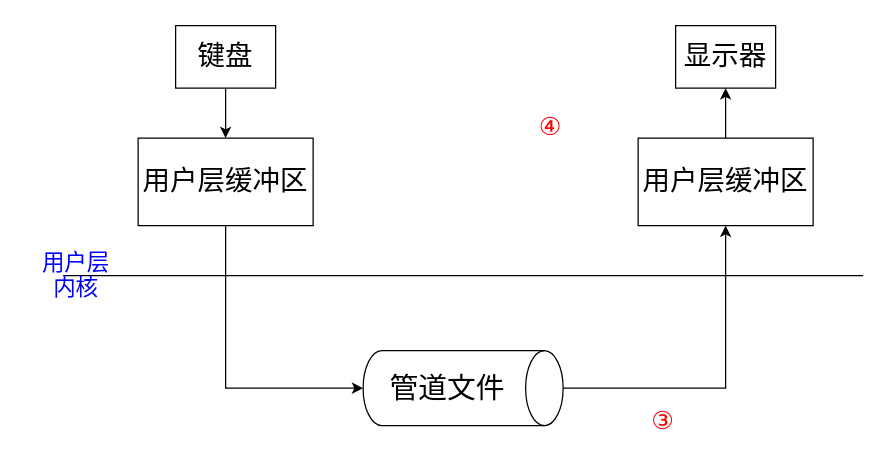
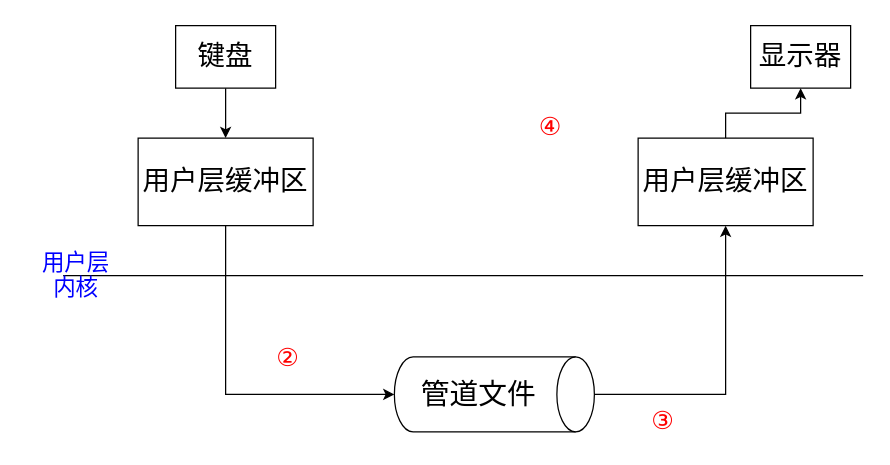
  <mxCell id="0" />
  <mxCell id="1" parent="0" />
  <mxCell id="2" value="" style="edgeStyle=orthogonalEdgeStyle;rounded=0;orthogonalLoop=1;jettySize=auto;html=1;" edge="1" parent="1" source="3" target="6"><mxGeometry relative="1" as="geometry" /></mxCell>
  <mxCell id="3" value="&lt;font style=&quot;font-size: 22px;&quot;&gt;键盘&lt;/font&gt;" style="rounded=0;whiteSpace=wrap;html=1;" vertex="1" parent="1"><mxGeometry x="140" y="20" width="80" height="50" as="geometry" /></mxCell>
- <mxCell id="4" value="&lt;font style=&quot;font-size: 22px;&quot;&gt;显示器&lt;/font&gt;" style="rounded=0;whiteSpace=wrap;html=1;" vertex="1" parent="1"><mxGeometry x="540" y="20" width="80" height="50" as="geometry" /></mxCell>
+ <mxCell id="4" value="&lt;font style=&quot;font-size: 22px;&quot;&gt;显示器&lt;/font&gt;" style="rounded=0;whiteSpace=wrap;html=1;" vertex="1" parent="1"><mxGeometry x="600" y="20" width="80" height="50" as="geometry" /></mxCell>
  <mxCell id="5" style="edgeStyle=orthogonalEdgeStyle;rounded=0;orthogonalLoop=1;jettySize=auto;html=1;entryX=0.5;entryY=1;entryDx=0;entryDy=0;entryPerimeter=0;exitX=0.5;exitY=1;exitDx=0;exitDy=0;" edge="1" parent="1" source="6" target="8"><mxGeometry relative="1" as="geometry" /></mxCell>
  <mxCell id="6" value="&lt;font style=&quot;font-size: 22px;&quot;&gt;用户层缓冲区&lt;/font&gt;" style="rounded=0;whiteSpace=wrap;html=1;" vertex="1" parent="1"><mxGeometry x="110" y="110" width="140" height="70" as="geometry" /></mxCell>
  <mxCell id="7" style="edgeStyle=orthogonalEdgeStyle;rounded=0;orthogonalLoop=1;jettySize=auto;html=1;exitX=0.5;exitY=0;exitDx=0;exitDy=0;exitPerimeter=0;entryX=0.5;entryY=1;entryDx=0;entryDy=0;" edge="1" parent="1" source="8" target="10"><mxGeometry relative="1" as="geometry" /></mxCell>
- <mxCell id="8" value="&lt;font style=&quot;font-size: 23px;&quot;&gt;管道文件&lt;/font&gt;" style="shape=cylinder3;whiteSpace=wrap;html=1;boundedLbl=1;backgroundOutline=1;size=15;direction=south;" vertex="1" parent="1"><mxGeometry x="290" y="280" width="160" height="60" as="geometry" /></mxCell>
+ <mxCell id="8" value="&lt;font style=&quot;font-size: 23px;&quot;&gt;管道文件&lt;/font&gt;" style="shape=cylinder3;whiteSpace=wrap;html=1;boundedLbl=1;backgroundOutline=1;size=15;direction=south;" vertex="1" parent="1"><mxGeometry x="315" y="285" width="160" height="60" as="geometry" /></mxCell>
  <mxCell id="9" style="edgeStyle=orthogonalEdgeStyle;rounded=0;orthogonalLoop=1;jettySize=auto;html=1;entryX=0.5;entryY=1;entryDx=0;entryDy=0;" edge="1" parent="1" source="10" target="4"><mxGeometry relative="1" as="geometry" /></mxCell>
  <mxCell id="10" value="&lt;font style=&quot;font-size: 22px;&quot;&gt;用户层缓冲区&lt;/font&gt;" style="rounded=0;whiteSpace=wrap;html=1;" vertex="1" parent="1"><mxGeometry x="510" y="110" width="140" height="70" as="geometry" /></mxCell>
  <mxCell id="11" value="" style="endArrow=none;html=1;rounded=0;" edge="1" parent="1"><mxGeometry width="50" height="50" relative="1" as="geometry"><mxPoint x="50" y="220" as="sourcePoint" /><mxPoint x="690" y="220" as="targetPoint" /></mxGeometry></mxCell>
  <mxCell id="12" value="&lt;font color=&quot;#0000ff&quot; style=&quot;font-size: 18px;&quot;&gt;用户层&lt;/font&gt;" style="text;html=1;align=center;verticalAlign=middle;resizable=0;points=[];autosize=1;strokeColor=none;fillColor=none;strokeWidth=5;" vertex="1" parent="1"><mxGeometry x="20" y="190" width="80" height="40" as="geometry" /></mxCell>
  <mxCell id="13" value="&lt;font color=&quot;#0000ff&quot; style=&quot;font-size: 18px;&quot;&gt;内核&lt;/font&gt;" style="text;html=1;align=center;verticalAlign=middle;resizable=0;points=[];autosize=1;strokeColor=none;fillColor=none;strokeWidth=5;" vertex="1" parent="1"><mxGeometry x="30" y="210" width="60" height="40" as="geometry" /></mxCell>
+ <mxCell id="14" value="&lt;font color=&quot;#ff0000&quot; style=&quot;font-size: 20px;&quot;&gt;②&lt;/font&gt;" style="text;html=1;strokeColor=none;fillColor=none;align=center;verticalAlign=middle;whiteSpace=wrap;rounded=0;" vertex="1" parent="1"><mxGeometry x="200" y="270" width="60" height="30" as="geometry" /></mxCell>
  <mxCell id="15" value="&lt;font color=&quot;#ff0000&quot; style=&quot;font-size: 20px;&quot;&gt;③&lt;/font&gt;" style="text;html=1;strokeColor=none;fillColor=none;align=center;verticalAlign=middle;whiteSpace=wrap;rounded=0;" vertex="1" parent="1"><mxGeometry x="500" y="320" width="60" height="30" as="geometry" /></mxCell>
  <mxCell id="16" value="&lt;font color=&quot;#ff0000&quot; style=&quot;font-size: 20px;&quot;&gt;④&lt;/font&gt;" style="text;html=1;strokeColor=none;fillColor=none;align=center;verticalAlign=middle;whiteSpace=wrap;rounded=0;" vertex="1" parent="1"><mxGeometry x="410" y="85" width="60" height="30" as="geometry" /></mxCell>
